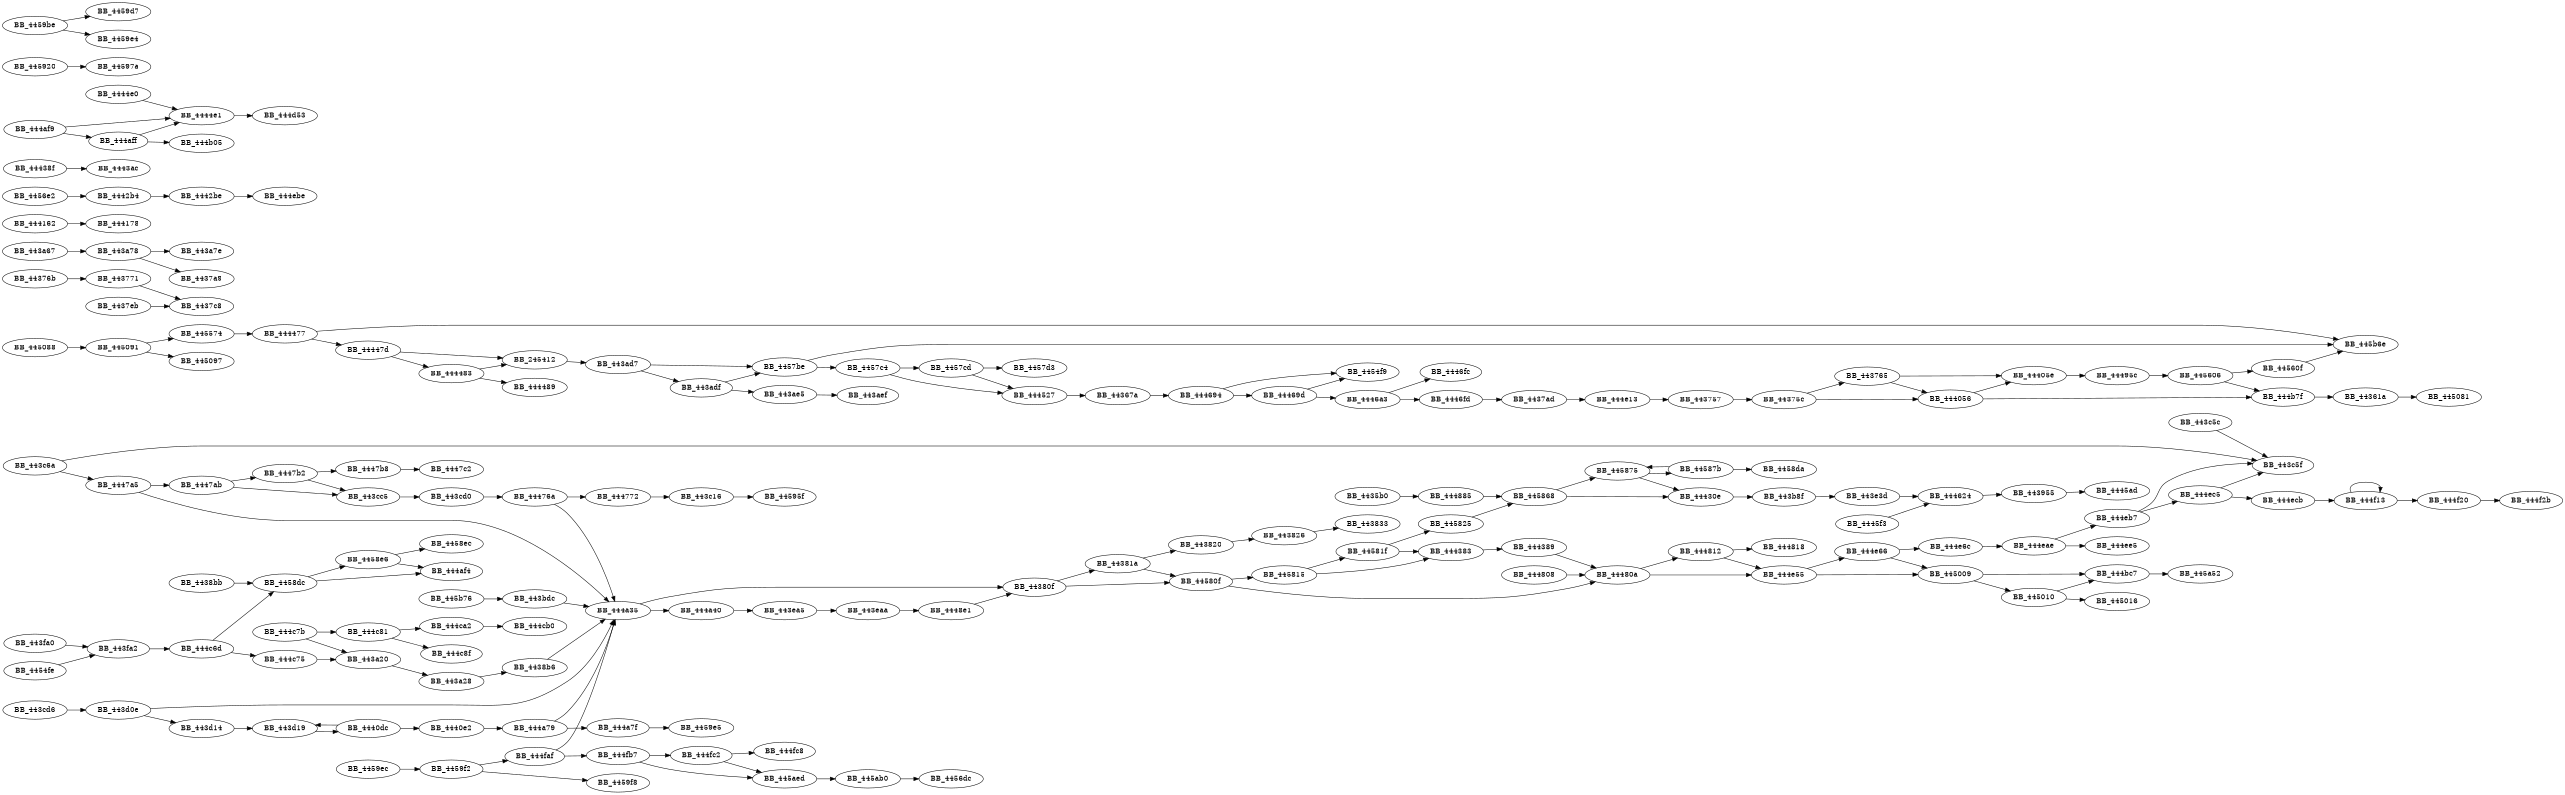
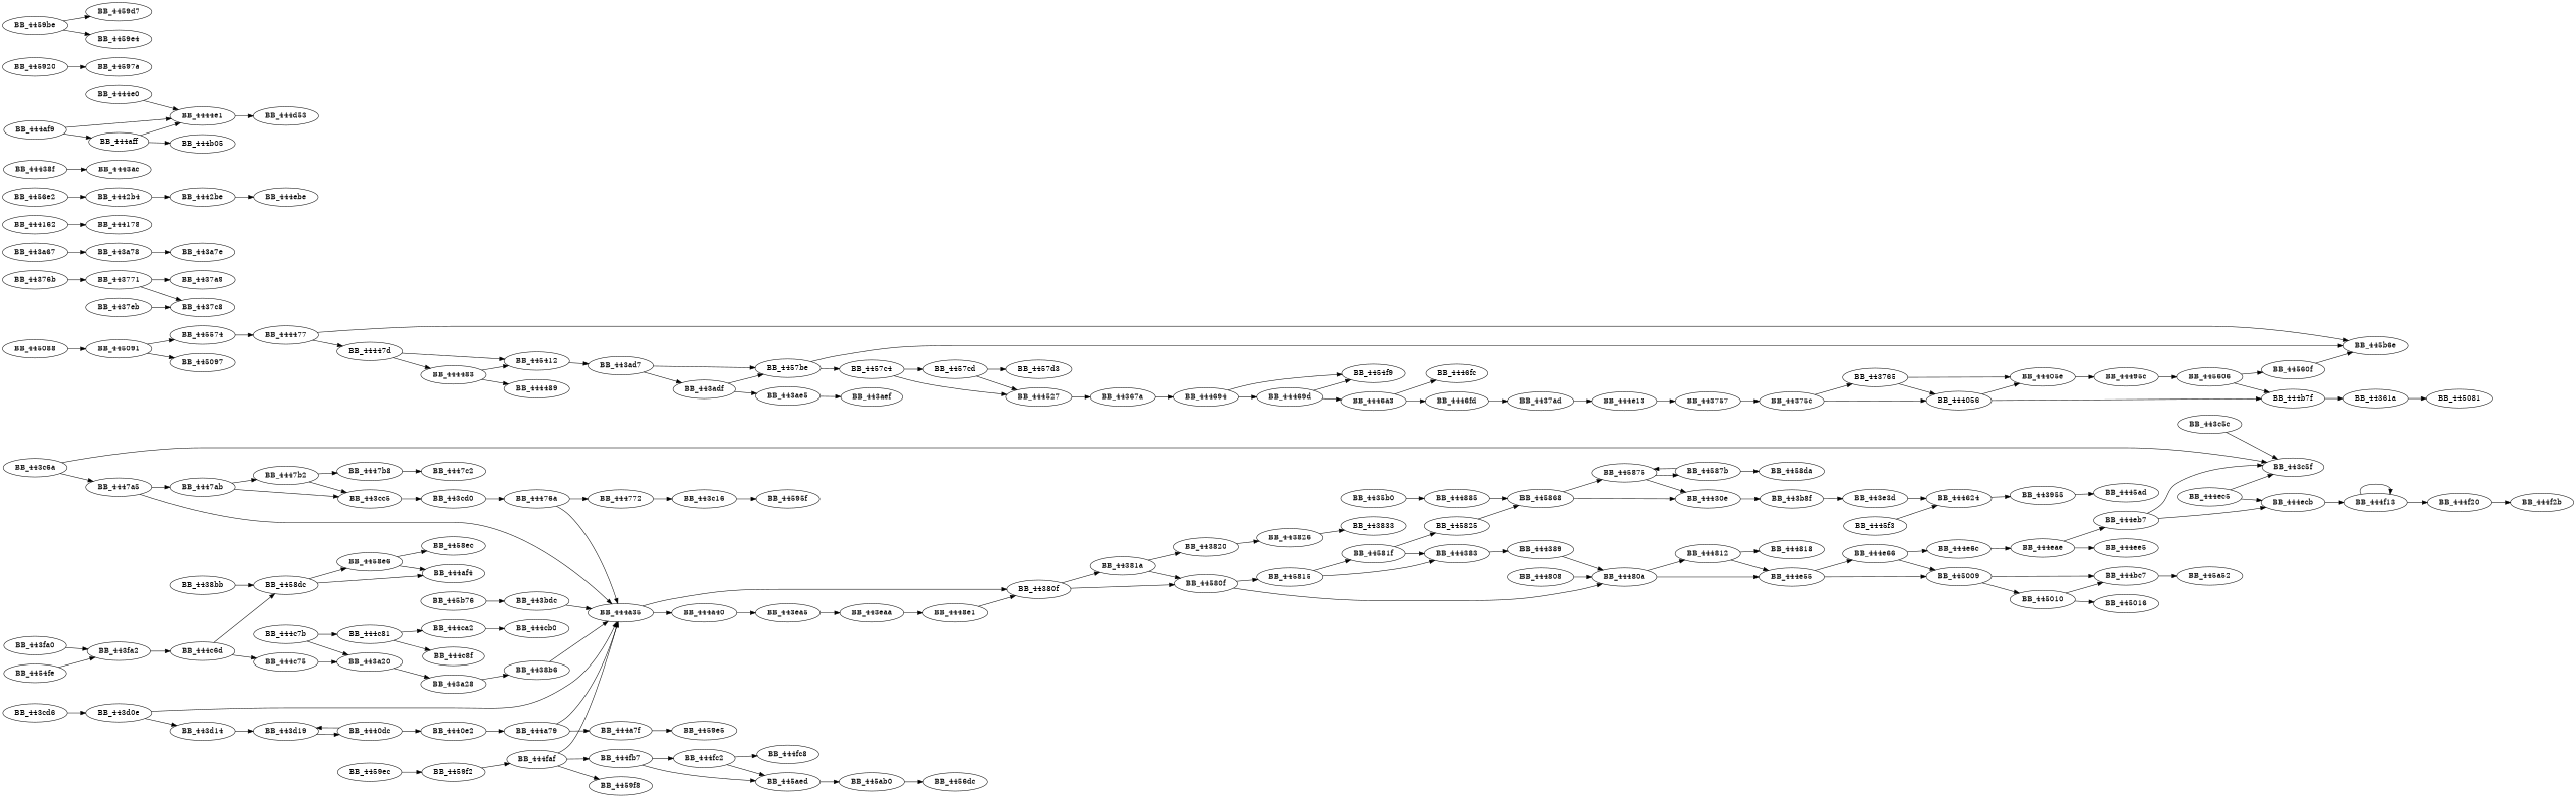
  digraph {
    rankdir=LR
    BB_4435b0
    BB_444885
    BB_445868
    BB_44430e
    BB_445875
    BB_44361a
    BB_445081
    BB_44367a
    BB_444694
    BB_44469d
    BB_4454f9
    BB_4446a3
    BB_443757
    BB_44375c
    BB_443765
    BB_444056
    BB_44405e
    BB_444b7f
    BB_44376b
    BB_443771
    BB_44495c
    BB_4437a9
    BB_4437c8
    BB_4437eb
    BB_4437ad
    BB_444e13
    BB_44380f
    BB_44381a
    BB_44580f
    BB_443820
    BB_44480a
    BB_445815
    BB_443826
    BB_444812
    BB_444e55
    BB_444383
    BB_44581f
    BB_443833
    BB_4438b6
    BB_444a35
    BB_444a40
    BB_443ea5
    BB_4438bb
    BB_4458dc
    BB_444af4
    BB_4458e6
    BB_4458ec
    BB_443955
    BB_4445ad
    BB_443a20
    BB_443a28
    BB_443a67
    BB_443a78
    BB_443a7e
    BB_443d0e
    BB_443d14
    BB_443ad7
    BB_443adf
    BB_4457be
    BB_443ae5
    BB_445b6e
    BB_4457c4
    BB_443aef
    BB_444527
    BB_4457cd
    BB_443b8f
    BB_443e3d
    BB_444624
    BB_443bdc
    BB_443c16
    BB_44595f
    BB_443c5c
    BB_443c5f
    BB_443c6a
    BB_4447a5
    BB_4447ab
    BB_443cc5
    BB_4447b2
    BB_443cd0
    BB_44476a
    BB_444772
    BB_443cd6
    BB_443d19
    BB_4440dc
    BB_4440e2
    BB_444a79
    BB_443eaa
    BB_4448e1
    BB_443fa0
    BB_443fa2
    BB_444c6d
    BB_444c75
    BB_445606
    BB_44560f
    BB_444a7f
    BB_4459e5
    BB_444162
    BB_444178
    BB_4442b4
    BB_4442be
    BB_444ebe
    BB_444389
    BB_444818
    BB_444e66
    BB_445009
    BB_44438f
    BB_4443ac
    BB_444477
    BB_44447d
    BB_444483
-   BB_445412 [label=BB_245412]
+   BB_445412
    BB_444489
    BB_4444e0
    BB_4444e1
    BB_444d53
    BB_4445f3
    BB_4446fc
    BB_4446fd
    BB_4447b8
    BB_4447c2
    BB_444808
    BB_444e6c
    BB_444bc7
    BB_445010
    BB_44587b
    BB_444af9
    BB_444aff
    BB_444b05
    BB_445a52
    BB_444c7b
    BB_444c81
    BB_444c8f
    BB_444ca2
    BB_444cb0
    BB_444eae
    BB_445016
    BB_444eb7
    BB_444ee5
    BB_444ec5
    BB_444ecb
    BB_444f13
    BB_444f20
    BB_444f2b
    BB_444faf
    BB_444fb7
    BB_444fc2
    BB_445aed
    BB_444fc8
    BB_445ab0
    BB_4456dc
    BB_445088
    BB_445091
    BB_445097
    BB_445574
    BB_4454fe
    BB_4456e2
    BB_4457d3
    BB_445825
    BB_4458da
    BB_445920
    BB_44597a
    BB_4459be
    BB_4459d7
    BB_4459e4
    BB_4459ec
    BB_4459f2
    BB_4459f8
    BB_445b76
    BB_4435b0 -> BB_444885
    BB_444885 -> BB_445868
    BB_445868 -> BB_44430e
    BB_445868 -> BB_445875
    BB_44430e -> BB_443b8f
    BB_445875 -> BB_44430e
    BB_445875 -> BB_44587b
    BB_44361a -> BB_445081
    BB_44367a -> BB_444694
    BB_444694 -> BB_44469d
    BB_444694 -> BB_4454f9
    BB_44469d -> BB_4454f9
    BB_44469d -> BB_4446a3
    BB_4446a3 -> BB_4446fc
    BB_4446a3 -> BB_4446fd
    BB_443757 -> BB_44375c
    BB_44375c -> BB_443765
    BB_44375c -> BB_444056
    BB_443765 -> BB_444056
    BB_443765 -> BB_44405e
    BB_444056 -> BB_44405e
    BB_444056 -> BB_444b7f
    BB_44405e -> BB_44495c
    BB_444b7f -> BB_44361a
    BB_44376b -> BB_443771
-   BB_443a78 -> BB_4437a9
+   BB_443771 -> BB_4437a9
    BB_443771 -> BB_4437c8
    BB_44495c -> BB_445606
    BB_4437eb -> BB_4437c8
    BB_4437ad -> BB_444e13
    BB_444e13 -> BB_443757
    BB_44380f -> BB_44381a
    BB_44380f -> BB_44580f
    BB_44381a -> BB_44580f
    BB_44381a -> BB_443820
    BB_44580f -> BB_44480a
    BB_44580f -> BB_445815
    BB_443820 -> BB_443826
    BB_44480a -> BB_444812
    BB_44480a -> BB_444e55
    BB_445815 -> BB_444383
    BB_445815 -> BB_44581f
    BB_443826 -> BB_443833
    BB_444812 -> BB_444e55
    BB_444812 -> BB_444818
    BB_444e55 -> BB_444e66
    BB_444e55 -> BB_445009
    BB_444383 -> BB_444389
    BB_44581f -> BB_444383
    BB_44581f -> BB_445825
    BB_4438b6 -> BB_444a35
    BB_444a35 -> BB_44380f
    BB_444a35 -> BB_444a40
    BB_444a40 -> BB_443ea5
    BB_443ea5 -> BB_443eaa
    BB_4438bb -> BB_4458dc
    BB_4458dc -> BB_444af4
    BB_4458dc -> BB_4458e6
    BB_4458e6 -> BB_444af4
    BB_4458e6 -> BB_4458ec
    BB_443955 -> BB_4445ad
    BB_443a20 -> BB_443a28
    BB_443a28 -> BB_4438b6
    BB_443a67 -> BB_443a78
    BB_443a78 -> BB_443a7e
    BB_443d0e -> BB_444a35
    BB_443d0e -> BB_443d14
    BB_443d14 -> BB_443d19
    BB_443ad7 -> BB_443adf
    BB_443ad7 -> BB_4457be
    BB_443adf -> BB_4457be
    BB_443adf -> BB_443ae5
    BB_4457be -> BB_445b6e
    BB_4457be -> BB_4457c4
    BB_443ae5 -> BB_443aef
    BB_4457c4 -> BB_444527
    BB_4457c4 -> BB_4457cd
    BB_444527 -> BB_44367a
    BB_4457cd -> BB_444527
    BB_4457cd -> BB_4457d3
    BB_443b8f -> BB_443e3d
    BB_443e3d -> BB_444624
    BB_444624 -> BB_443955
    BB_443bdc -> BB_444a35
    BB_443c16 -> BB_44595f
    BB_443c5c -> BB_443c5f
    BB_443c6a -> BB_443c5f
    BB_443c6a -> BB_4447a5
    BB_4447a5 -> BB_444a35
    BB_4447a5 -> BB_4447ab
    BB_4447ab -> BB_443cc5
    BB_4447ab -> BB_4447b2
    BB_443cc5 -> BB_443cd0
    BB_4447b2 -> BB_443cc5
    BB_4447b2 -> BB_4447b8
    BB_443cd0 -> BB_44476a
    BB_44476a -> BB_444a35
    BB_44476a -> BB_444772
    BB_444772 -> BB_443c16
    BB_443cd6 -> BB_443d0e
    BB_443d19 -> BB_4440dc
    BB_4440dc -> BB_443d19
    BB_4440dc -> BB_4440e2
    BB_4440e2 -> BB_444a79
    BB_444a79 -> BB_444a35
    BB_444a79 -> BB_444a7f
    BB_443eaa -> BB_4448e1
    BB_4448e1 -> BB_44380f
    BB_443fa0 -> BB_443fa2
    BB_443fa2 -> BB_444c6d
    BB_444c6d -> BB_4458dc
    BB_444c6d -> BB_444c75
    BB_444c75 -> BB_443a20
    BB_445606 -> BB_444b7f
    BB_445606 -> BB_44560f
    BB_44560f -> BB_445b6e
    BB_444a7f -> BB_4459e5
    BB_444162 -> BB_444178
    BB_4442b4 -> BB_4442be
    BB_4442be -> BB_444ebe
    BB_444389 -> BB_44480a
    BB_444e66 -> BB_445009
    BB_444e66 -> BB_444e6c
    BB_445009 -> BB_444bc7
    BB_445009 -> BB_445010
    BB_44438f -> BB_4443ac
    BB_444477 -> BB_445b6e
    BB_444477 -> BB_44447d
    BB_44447d -> BB_444483
    BB_44447d -> BB_445412
    BB_444483 -> BB_445412
    BB_444483 -> BB_444489
    BB_445412 -> BB_443ad7
    BB_4444e0 -> BB_4444e1
    BB_4444e1 -> BB_444d53
    BB_4445f3 -> BB_444624
    BB_4446fd -> BB_4437ad
    BB_4447b8 -> BB_4447c2
    BB_444808 -> BB_44480a
    BB_444e6c -> BB_444eae
    BB_444bc7 -> BB_445a52
    BB_445010 -> BB_444bc7
    BB_445010 -> BB_445016
    BB_44587b -> BB_445875
    BB_44587b -> BB_4458da
    BB_444af9 -> BB_4444e1
    BB_444af9 -> BB_444aff
    BB_444aff -> BB_4444e1
    BB_444aff -> BB_444b05
    BB_444c7b -> BB_443a20
    BB_444c7b -> BB_444c81
    BB_444c81 -> BB_444c8f
    BB_444c81 -> BB_444ca2
    BB_444ca2 -> BB_444cb0
    BB_444eae -> BB_444eb7
    BB_444eae -> BB_444ee5
    BB_444eb7 -> BB_443c5f
-   BB_444eb7 -> BB_444ec5
+   BB_444eb7 -> BB_444ecb
    BB_444ec5 -> BB_443c5f
    BB_444ec5 -> BB_444ecb
    BB_444ecb -> BB_444f13
    BB_444f13 -> BB_444f13
    BB_444f13 -> BB_444f20
    BB_444f20 -> BB_444f2b
    BB_444faf -> BB_444a35
    BB_444faf -> BB_444fb7
    BB_444fb7 -> BB_444fc2
    BB_444fb7 -> BB_445aed
    BB_444fc2 -> BB_445aed
    BB_444fc2 -> BB_444fc8
    BB_445aed -> BB_445ab0
    BB_445ab0 -> BB_4456dc
    BB_445088 -> BB_445091
    BB_445091 -> BB_445097
    BB_445091 -> BB_445574
    BB_445574 -> BB_444477
    BB_4454fe -> BB_443fa2
    BB_4456e2 -> BB_4442b4
    BB_445825 -> BB_445868
    BB_445920 -> BB_44597a
    BB_4459be -> BB_4459d7
    BB_4459be -> BB_4459e4
    BB_4459ec -> BB_4459f2
    BB_4459f2 -> BB_444faf
-   BB_4459f2 -> BB_4459f8
+   BB_444faf -> BB_4459f8
    BB_445b76 -> BB_443bdc
  }
